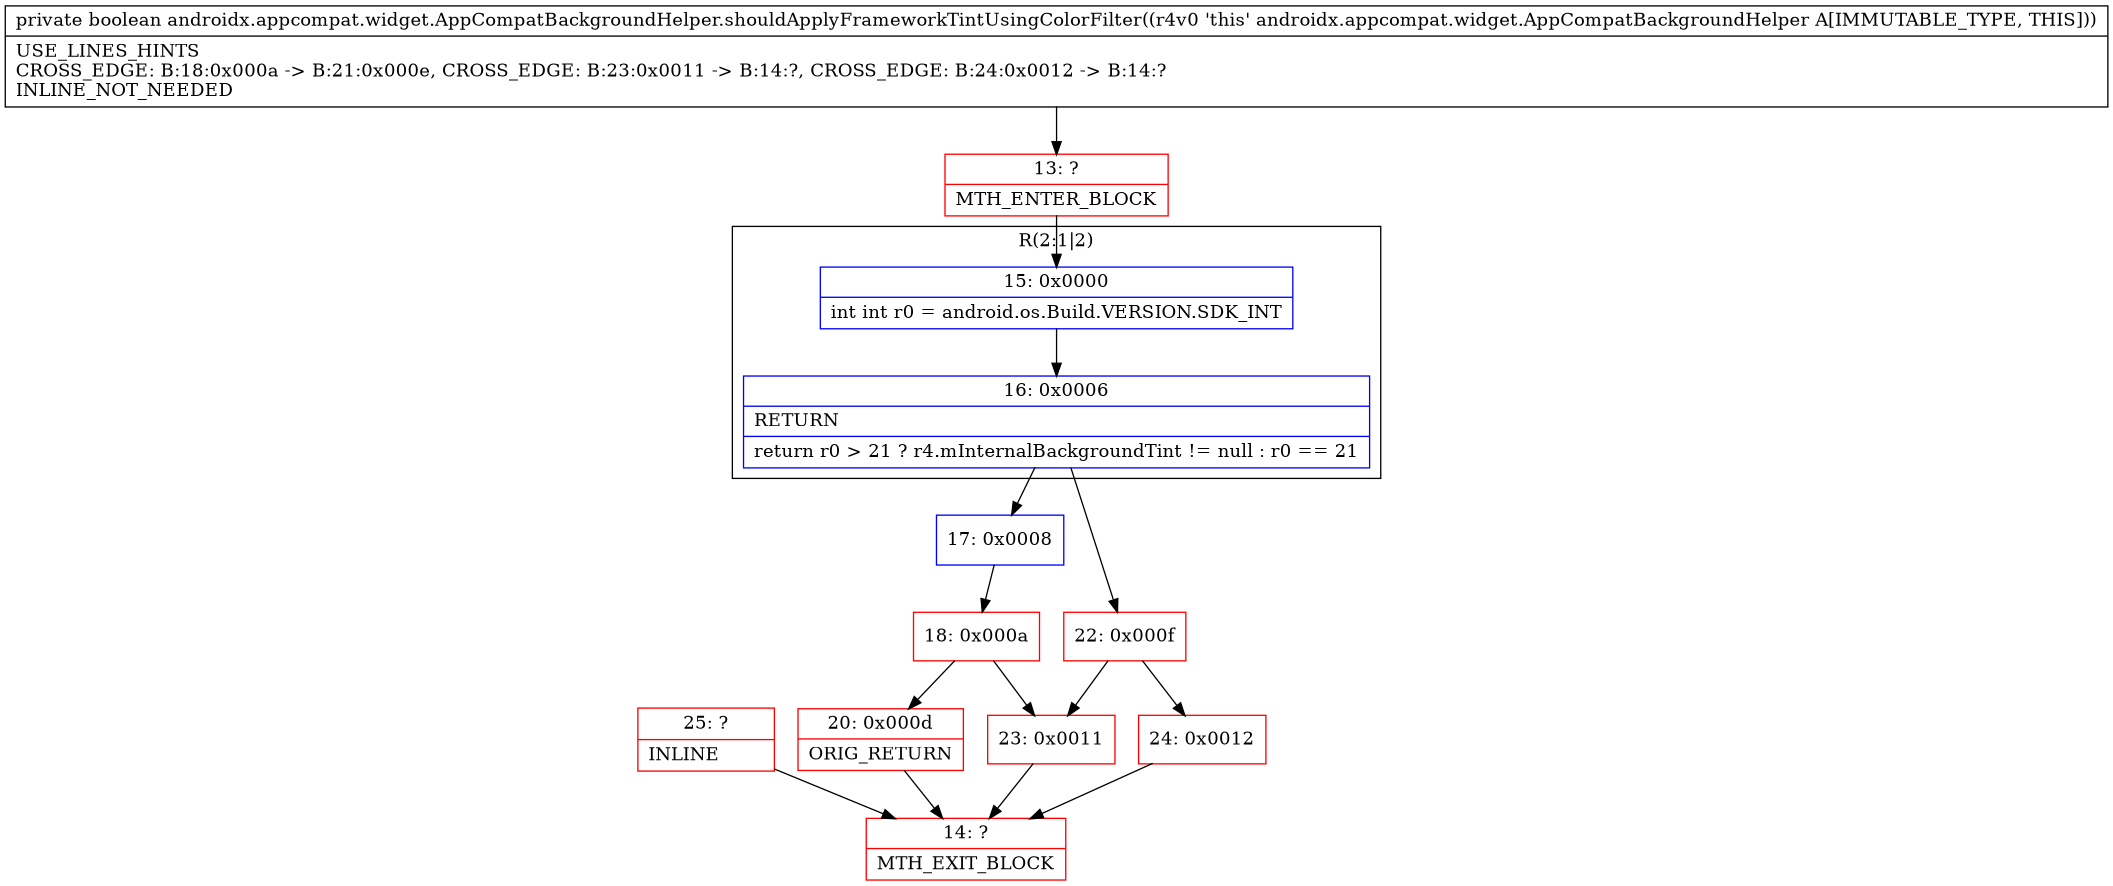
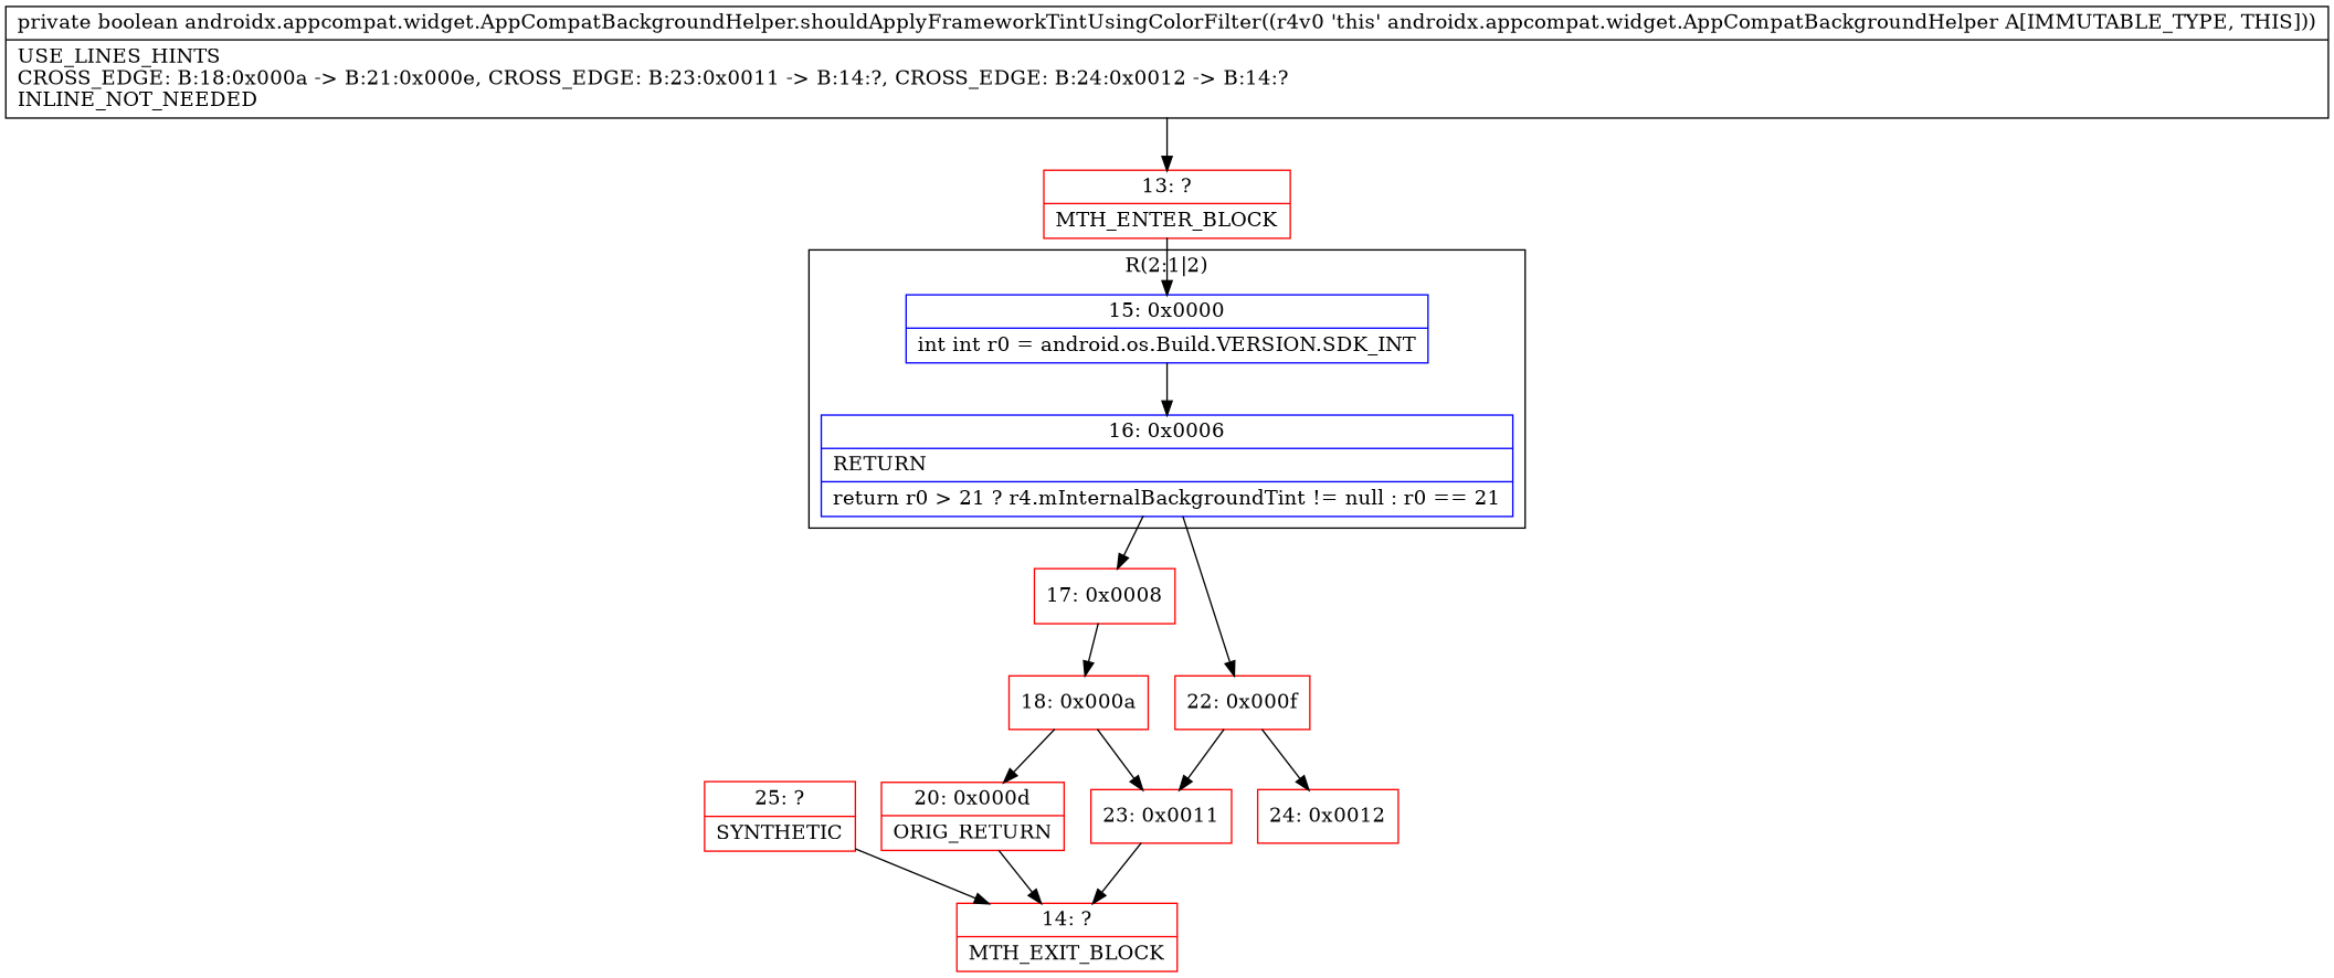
  digraph {
    node [color=red shape=record]
    n1 [color=blue label="{15\:\ 0x0000|int int r0 = android.os.Build.VERSION.SDK_INT\l}"]
    n2 [color=blue label="{16\:\ 0x0006|RETURN\l|return r0 \> 21 ? r4.mInternalBackgroundTint != null : r0 == 21\l}"]
-   n3 [color=blue label="{17\:\ 0x0008}"]
+   n3 [label="{17\:\ 0x0008}"]
    n4 [label="{22\:\ 0x000f}"]
    n5 [label="{18\:\ 0x000a}"]
    n6 [label="{23\:\ 0x0011}"]
    n7 [label="{24\:\ 0x0012}"]
    n8 [label="{13\:\ ?|MTH_ENTER_BLOCK\l}"]
    n9 [label="{20\:\ 0x000d|ORIG_RETURN\l}"]
    n10 [label="{14\:\ ?|MTH_EXIT_BLOCK\l}"]
-   n11 [label="{25\:\ ?|INLINE\l}"]
+   n11 [label="{25\:\ ?|SYNTHETIC\l}"]
    n12 [label="{private boolean androidx.appcompat.widget.AppCompatBackgroundHelper.shouldApplyFrameworkTintUsingColorFilter((r4v0 'this' androidx.appcompat.widget.AppCompatBackgroundHelper A[IMMUTABLE_TYPE, THIS]))  | USE_LINES_HINTS\lCROSS_EDGE: B:18:0x000a \-\> B:21:0x000e, CROSS_EDGE: B:23:0x0011 \-\> B:14:?, CROSS_EDGE: B:24:0x0012 \-\> B:14:?\lINLINE_NOT_NEEDED\l}" color=""]
    subgraph cluster_1 {
      label="R(2:1|2)"
      n1
      n2
    }
    n1 -> n2
    n2 -> n3
    n2 -> n4
    n3 -> n5
    n4 -> n6
    n4 -> n7
    n5 -> n6
    n5 -> n9
    n6 -> n10
-   n7 -> n10
    n8 -> n1
    n9 -> n10
    n11 -> n10
    n12 -> n8
  }
